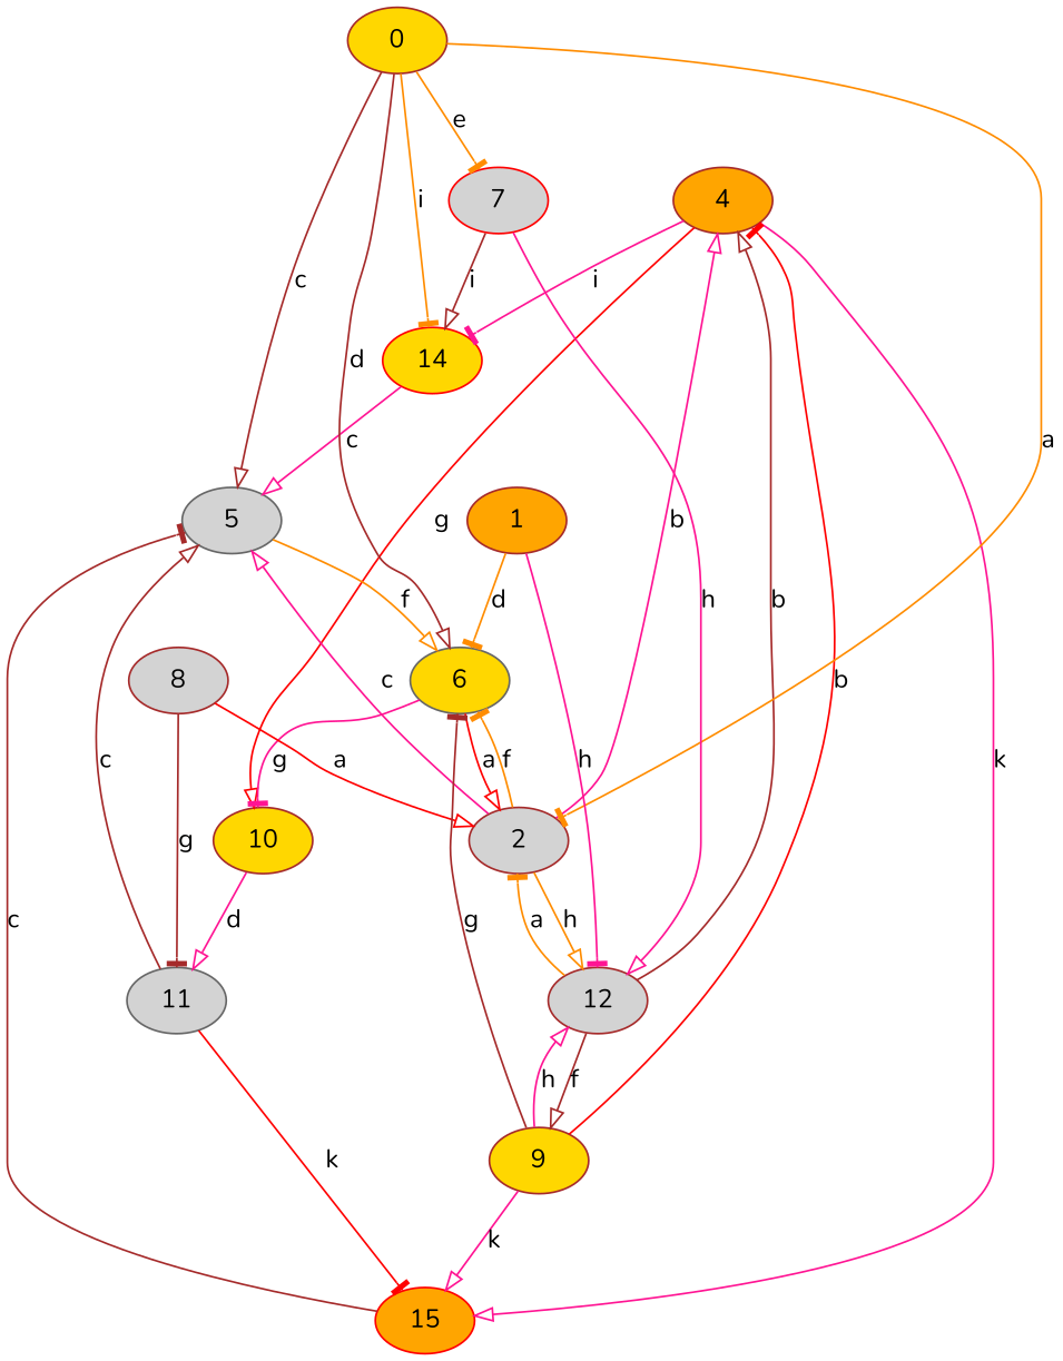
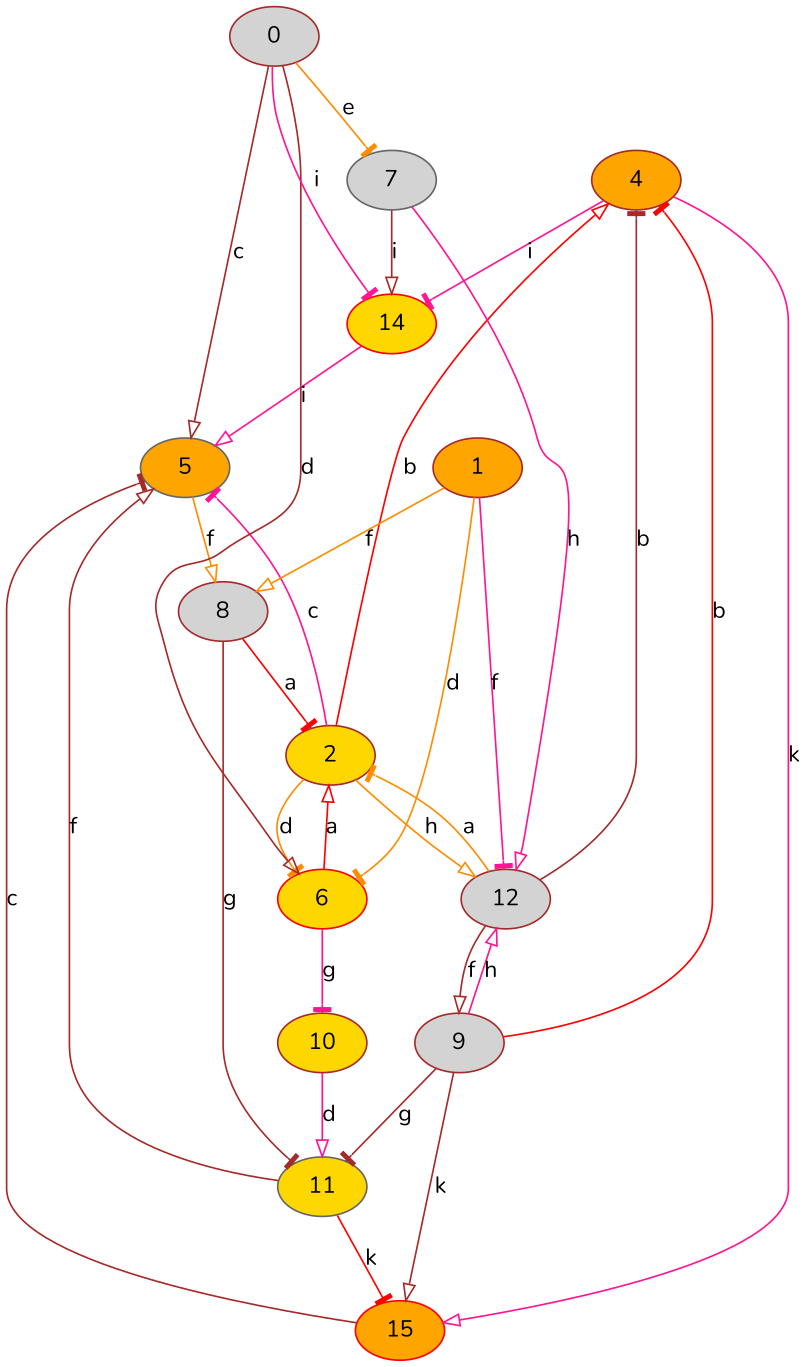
  strict digraph {
    fontname=Nunito
    node [color=brown fillcolor=lightgrey fontname=Nunito style=filled]
    edge [arrowhead=tee color=deeppink fontname=Nunito]
    4 [fillcolor=orange]
-   2
-   5 [color=gray40]
-   6 [color=gray40 fillcolor=gold]
+   2 [fillcolor=gold]
+   5 [color=gray40 fillcolor=orange]
+   6 [color=red fillcolor=gold]
    12
    14 [color=red fillcolor=gold]
    10 [fillcolor=gold]
    15 [color=red fillcolor=orange]
    8
-   9 [fillcolor=gold]
-   0 [fillcolor=gold]
-   7 [color=red]
-   11 [color=gray40]
+   9
+   0
+   7 [color=gray40]
+   11 [color=gray40 fillcolor=gold]
    1 [fillcolor=orange]
    4 -> 14 [label=i]
-   4 -> 10 [arrowhead=onormal color=red label=g]
    4 -> 15 [arrowhead=onormal label=k]
-   2 -> 4 [arrowhead=onormal label=b]
-   2 -> 5 [arrowhead=onormal label=c]
-   2 -> 6 [color=darkorange label=f]
+   2 -> 4 [arrowhead=onormal color=red label=b]
+   2 -> 5 [label=c]
+   2 -> 6 [color=darkorange label=d]
    2 -> 12 [arrowhead=onormal color=darkorange label=h]
-   5 -> 6 [arrowhead=onormal color=darkorange label=f]
+   5 -> 8 [arrowhead=onormal color=darkorange label=f]
    6 -> 2 [arrowhead=onormal color=red label=a]
    6 -> 10 [label=g]
-   12 -> 4 [arrowhead=onormal color=brown label=b]
+   12 -> 4 [color=brown label=b]
    12 -> 2 [color=darkorange label=a]
    12 -> 9 [arrowhead=onormal color=brown label=f]
-   14 -> 5 [arrowhead=onormal label=c]
+   14 -> 5 [arrowhead=onormal label=i]
    10 -> 11 [arrowhead=onormal label=d]
    15 -> 5 [color=brown label=c]
-   8 -> 2 [arrowhead=onormal color=red label=a]
+   8 -> 2 [color=red label=a]
    8 -> 11 [color=brown label=g]
    9 -> 4 [color=red label=b]
    9 -> 12 [arrowhead=onormal label=h]
-   9 -> 15 [arrowhead=onormal label=k]
-   9 -> 6 [color=brown label=g]
-   0 -> 2 [color=darkorange label=a]
+   9 -> 15 [arrowhead=onormal color=brown label=k]
+   9 -> 11 [color=brown label=g]
    0 -> 5 [arrowhead=onormal color=brown label=c]
    0 -> 6 [arrowhead=onormal color=brown label=d]
-   0 -> 14 [color=darkorange label=i]
+   0 -> 14 [label=i]
    0 -> 7 [color=darkorange label=e]
    7 -> 12 [arrowhead=onormal label=h]
    7 -> 14 [arrowhead=onormal color=brown label=i]
-   11 -> 5 [arrowhead=onormal color=brown label=c]
+   11 -> 5 [arrowhead=onormal color=brown label=f]
    11 -> 15 [color=red label=k]
    1 -> 6 [color=darkorange label=d]
-   1 -> 12 [label=h]
+   1 -> 12 [label=f]
+   1 -> 8 [arrowhead=onormal color=darkorange label=f]
  }
